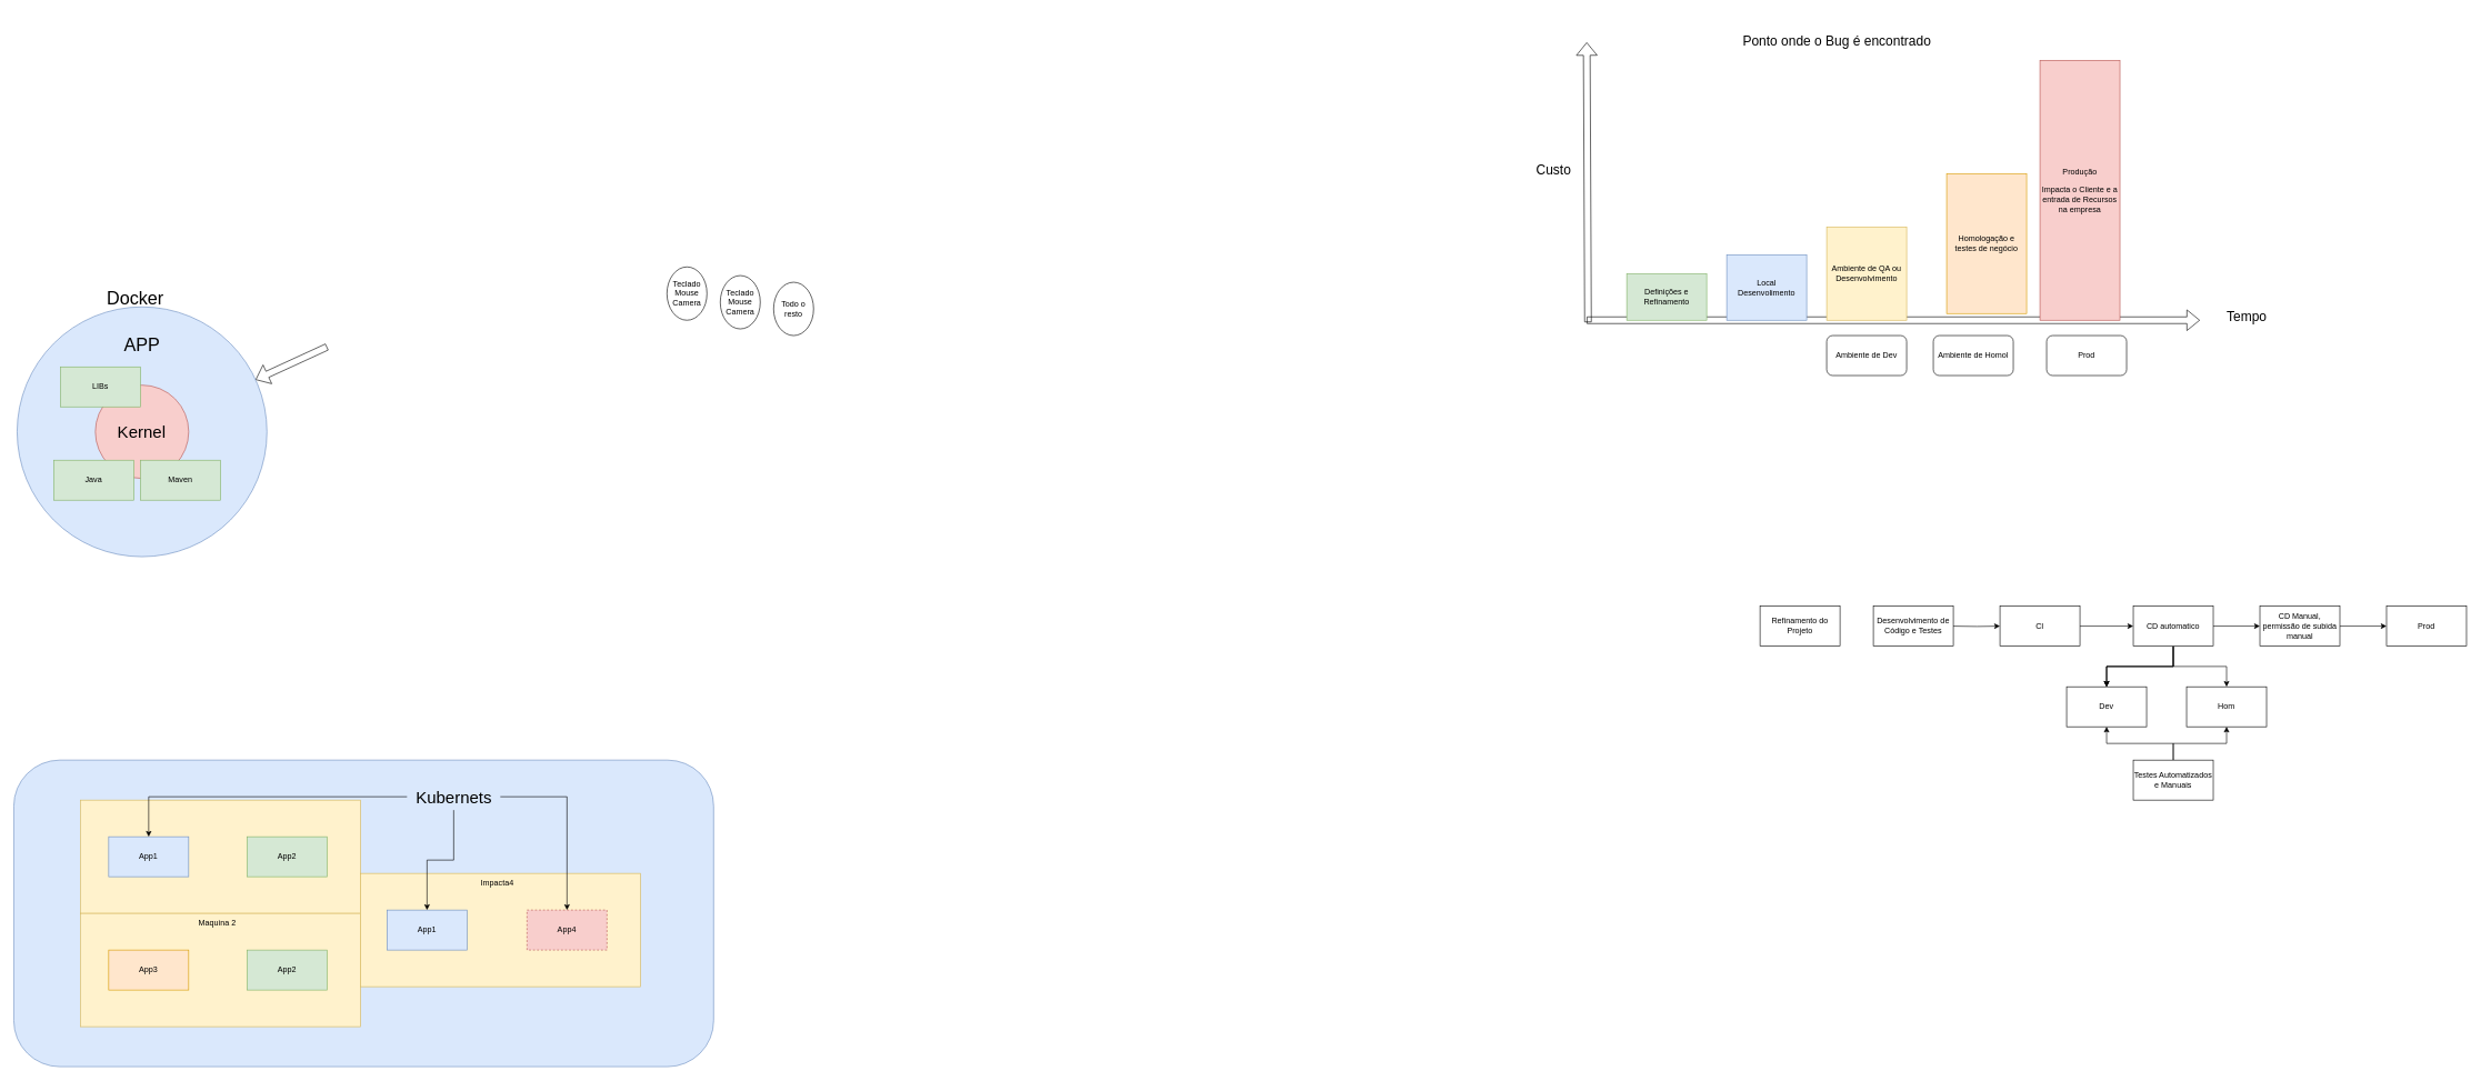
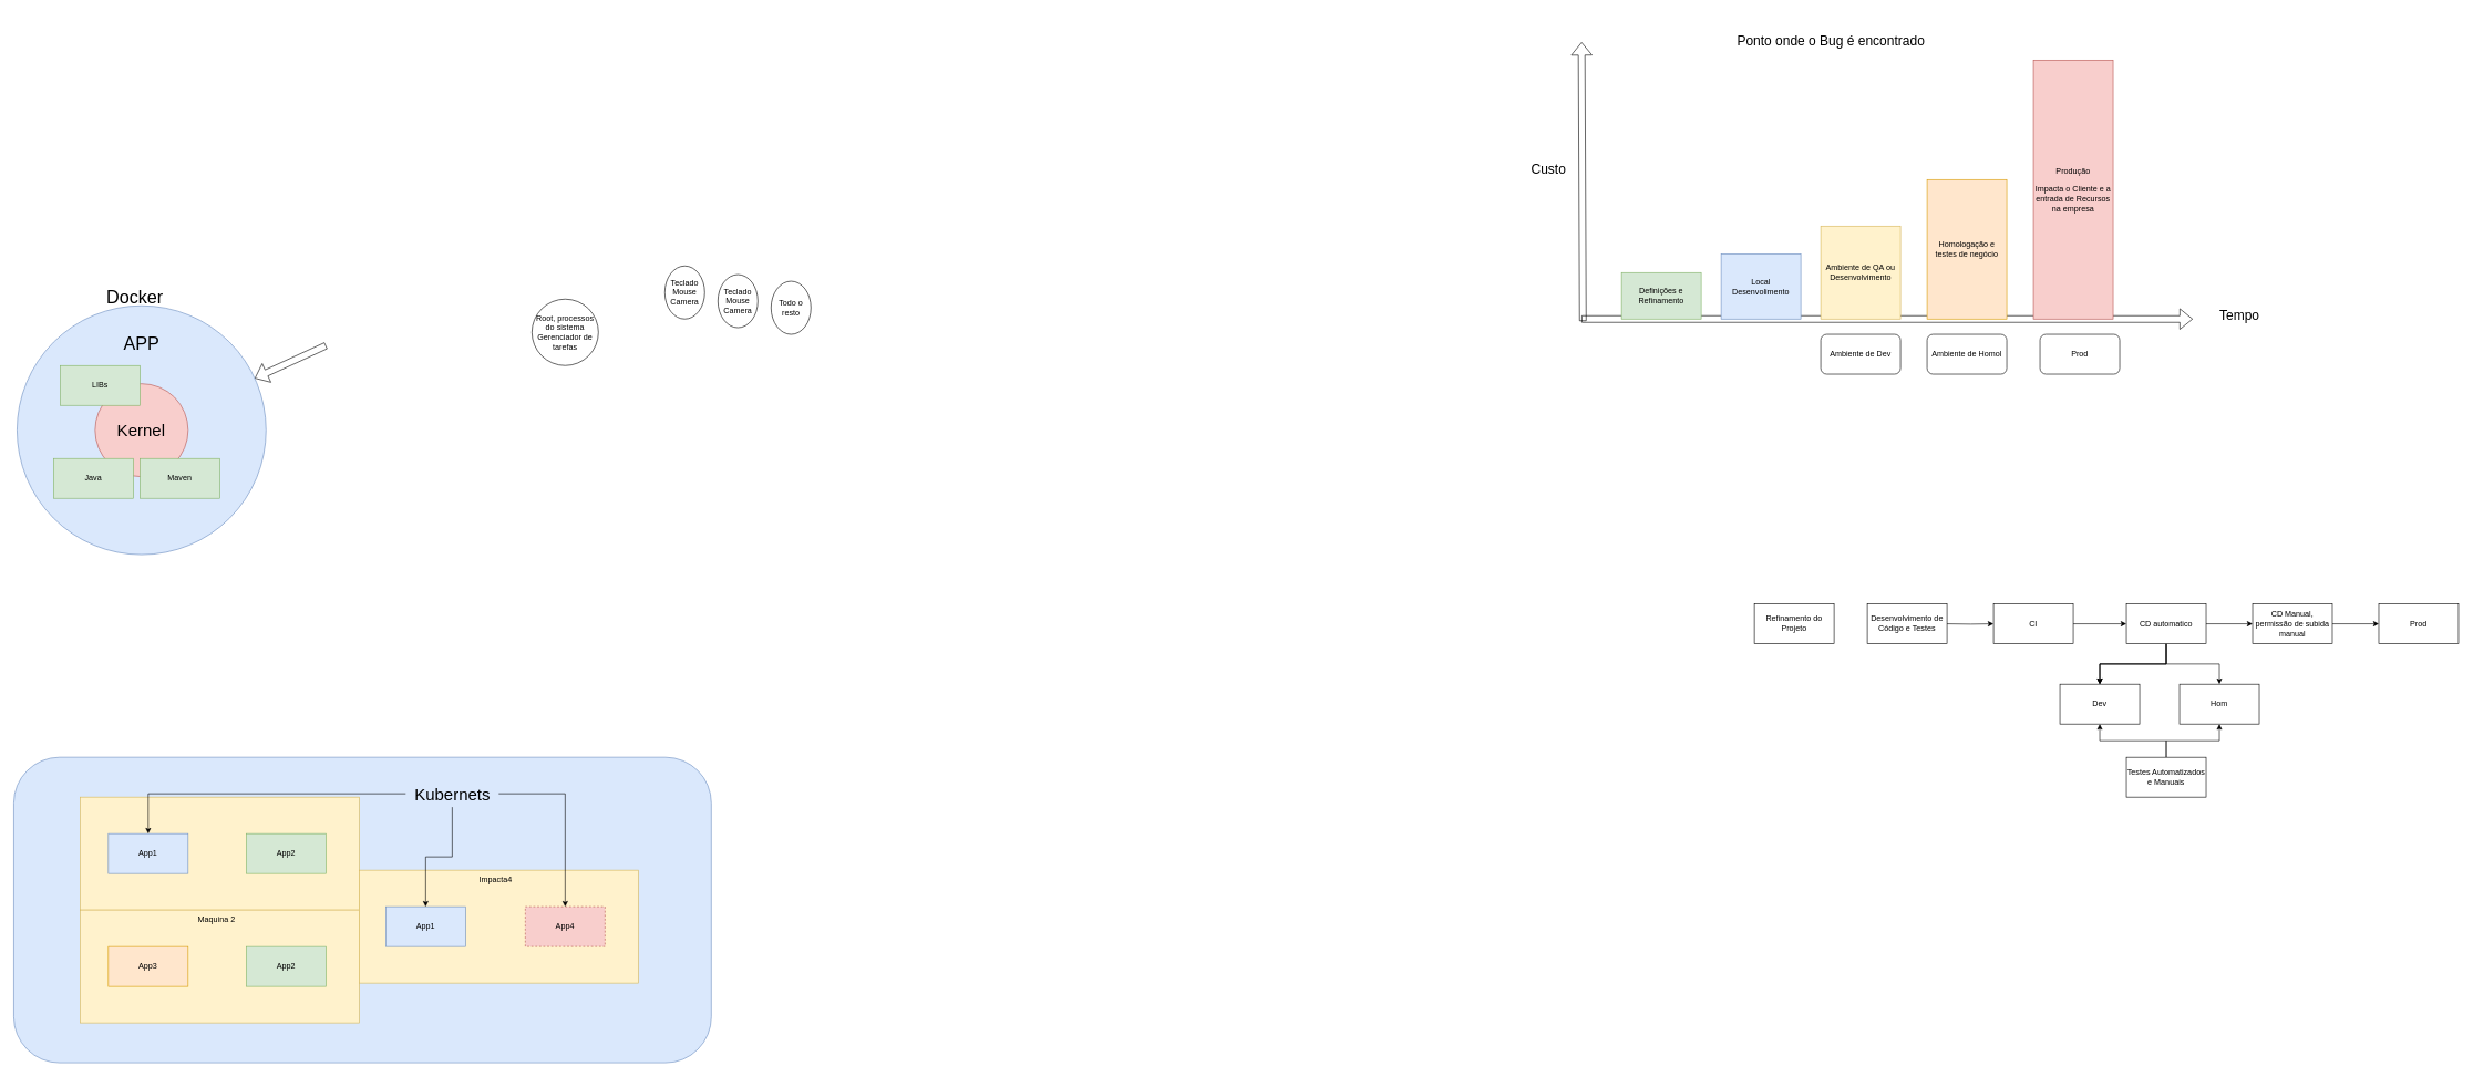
  <mxCell id="0" />
  <mxCell id="1" parent="0" />
  <mxCell id="2" value="" style="rounded=1;whiteSpace=wrap;html=1;fillColor=#dae8fc;strokeColor=#6c8ebf;" parent="1" vertex="1"><mxGeometry x="20" y="1140" width="1050" height="460" as="geometry" /></mxCell>
  <mxCell id="3" value="" style="shape=image;verticalLabelPosition=bottom;labelBackgroundColor=default;verticalAlign=top;aspect=fixed;imageAspect=0;image=https://upload.wikimedia.org/wikipedia/commons/thumb/2/2f/Priv_rings.svg/1280px-Priv_rings.svg.png;" parent="1" vertex="1"><mxGeometry x="430" y="20" width="1200" height="866" as="geometry" /></mxCell>
+ <mxCell id="4" value="Root, processos do sistema&lt;div&gt;Gerenciador de tarefas&lt;/div&gt;" style="ellipse;whiteSpace=wrap;html=1;aspect=fixed;" parent="1" vertex="1"><mxGeometry x="800" y="450" width="100" height="100" as="geometry" /></mxCell>
  <mxCell id="5" value="Teclado&lt;div&gt;Mouse&lt;/div&gt;&lt;div&gt;Camera&lt;/div&gt;" style="ellipse;whiteSpace=wrap;html=1;" parent="1" vertex="1"><mxGeometry x="1000" y="400" width="60" height="80" as="geometry" /></mxCell>
  <mxCell id="6" value="Teclado&lt;div&gt;Mouse&lt;/div&gt;&lt;div&gt;Camera&lt;/div&gt;" style="ellipse;whiteSpace=wrap;html=1;" parent="1" vertex="1"><mxGeometry x="1080" y="413" width="60" height="80" as="geometry" /></mxCell>
  <mxCell id="7" value="Todo o resto" style="ellipse;whiteSpace=wrap;html=1;" parent="1" vertex="1"><mxGeometry x="1160" y="423" width="60" height="80" as="geometry" /></mxCell>
  <mxCell id="8" value="" style="shape=flexArrow;endArrow=classic;html=1;rounded=0;" parent="1" target="9" edge="1"><mxGeometry width="50" height="50" relative="1" as="geometry"><mxPoint x="490" y="519.997" as="sourcePoint" /><mxPoint x="260" y="555.19" as="targetPoint" /></mxGeometry></mxCell>
  <mxCell id="9" value="" style="ellipse;whiteSpace=wrap;html=1;aspect=fixed;fillColor=#dae8fc;strokeColor=#6c8ebf;" parent="1" vertex="1"><mxGeometry x="25" y="460" width="374.81" height="374.81" as="geometry" /></mxCell>
  <mxCell id="10" value="&lt;font style=&quot;font-size: 27px;&quot;&gt;Docker&lt;/font&gt;" style="text;html=1;align=center;verticalAlign=middle;resizable=0;points=[];autosize=1;strokeColor=none;fillColor=none;" parent="1" vertex="1"><mxGeometry x="147.4" y="423" width="110" height="50" as="geometry" /></mxCell>
  <mxCell id="11" value="&lt;font style=&quot;font-size: 25px;&quot;&gt;Kernel&lt;/font&gt;" style="ellipse;whiteSpace=wrap;html=1;aspect=fixed;fillColor=#f8cecc;strokeColor=#b85450;" parent="1" vertex="1"><mxGeometry x="142.4" y="577.4" width="140" height="140" as="geometry" /></mxCell>
  <mxCell id="12" value="&lt;font style=&quot;font-size: 27px;&quot;&gt;APP&lt;/font&gt;" style="text;html=1;align=center;verticalAlign=middle;resizable=0;points=[];autosize=1;strokeColor=none;fillColor=none;" parent="1" vertex="1"><mxGeometry x="172.4" y="493" width="80" height="50" as="geometry" /></mxCell>
  <mxCell id="13" value="LIBs" style="rounded=0;whiteSpace=wrap;html=1;fillColor=#d5e8d4;strokeColor=#82b366;" parent="1" vertex="1"><mxGeometry x="90" y="550" width="120" height="60" as="geometry" /></mxCell>
  <mxCell id="14" value="Java" style="rounded=0;whiteSpace=wrap;html=1;fillColor=#d5e8d4;strokeColor=#82b366;" parent="1" vertex="1"><mxGeometry x="80" y="690" width="120" height="60" as="geometry" /></mxCell>
  <mxCell id="15" value="Maven" style="rounded=0;whiteSpace=wrap;html=1;fillColor=#d5e8d4;strokeColor=#82b366;" parent="1" vertex="1"><mxGeometry x="210" y="690" width="120" height="60" as="geometry" /></mxCell>
  <mxCell id="16" value="" style="rounded=0;whiteSpace=wrap;html=1;fillColor=#fff2cc;strokeColor=#d6b656;" parent="1" vertex="1"><mxGeometry x="120" y="1200" width="420" height="170" as="geometry" /></mxCell>
  <mxCell id="17" value="App1" style="rounded=0;whiteSpace=wrap;html=1;fillColor=#dae8fc;strokeColor=#6c8ebf;" parent="1" vertex="1"><mxGeometry x="162.4" y="1255" width="120" height="60" as="geometry" /></mxCell>
  <mxCell id="18" value="App2" style="rounded=0;whiteSpace=wrap;html=1;fillColor=#d5e8d4;strokeColor=#82b366;" parent="1" vertex="1"><mxGeometry x="370" y="1255" width="120" height="60" as="geometry" /></mxCell>
  <mxCell id="19" value="" style="rounded=0;whiteSpace=wrap;html=1;fillColor=#fff2cc;strokeColor=#d6b656;" parent="1" vertex="1"><mxGeometry x="120" y="1370" width="420" height="170" as="geometry" /></mxCell>
  <mxCell id="20" value="Maquina 2" style="text;html=1;align=center;verticalAlign=middle;resizable=0;points=[];autosize=1;strokeColor=none;fillColor=none;" parent="1" vertex="1"><mxGeometry x="285" y="1370" width="80" height="30" as="geometry" /></mxCell>
  <mxCell id="21" value="App3" style="rounded=0;whiteSpace=wrap;html=1;fillColor=#ffe6cc;strokeColor=#d79b00;" parent="1" vertex="1"><mxGeometry x="162.4" y="1425" width="120" height="60" as="geometry" /></mxCell>
  <mxCell id="22" value="App2" style="rounded=0;whiteSpace=wrap;html=1;fillColor=#d5e8d4;strokeColor=#82b366;" parent="1" vertex="1"><mxGeometry x="370" y="1425" width="120" height="60" as="geometry" /></mxCell>
  <mxCell id="23" value="" style="rounded=0;whiteSpace=wrap;html=1;fillColor=#fff2cc;strokeColor=#d6b656;" parent="1" vertex="1"><mxGeometry x="540" y="1310" width="420" height="170" as="geometry" /></mxCell>
  <mxCell id="24" value="Impacta4" style="text;html=1;align=center;verticalAlign=middle;resizable=0;points=[];autosize=1;strokeColor=none;fillColor=none;" parent="1" vertex="1"><mxGeometry x="705" y="1310" width="80" height="30" as="geometry" /></mxCell>
  <mxCell id="25" value="App1" style="rounded=0;whiteSpace=wrap;html=1;fillColor=#dae8fc;strokeColor=#6c8ebf;" parent="1" vertex="1"><mxGeometry x="580" y="1365" width="120" height="60" as="geometry" /></mxCell>
  <mxCell id="26" value="App4" style="rounded=0;whiteSpace=wrap;html=1;fillColor=#f8cecc;strokeColor=#b85450;dashed=1;" parent="1" vertex="1"><mxGeometry x="790" y="1365" width="120" height="60" as="geometry" /></mxCell>
  <mxCell id="27" style="edgeStyle=orthogonalEdgeStyle;rounded=0;orthogonalLoop=1;jettySize=auto;html=1;" parent="1" source="30" target="17" edge="1"><mxGeometry relative="1" as="geometry" /></mxCell>
  <mxCell id="28" style="edgeStyle=orthogonalEdgeStyle;rounded=0;orthogonalLoop=1;jettySize=auto;html=1;" parent="1" source="30" target="25" edge="1"><mxGeometry relative="1" as="geometry" /></mxCell>
  <mxCell id="29" style="edgeStyle=orthogonalEdgeStyle;rounded=0;orthogonalLoop=1;jettySize=auto;html=1;" parent="1" source="30" target="26" edge="1"><mxGeometry relative="1" as="geometry" /></mxCell>
  <mxCell id="30" value="Kubernets" style="text;html=1;align=center;verticalAlign=middle;resizable=0;points=[];autosize=1;fontSize=25;" parent="1" vertex="1"><mxGeometry x="610" y="1175" width="140" height="40" as="geometry" /></mxCell>
  <mxCell id="31" value="" style="shape=flexArrow;endArrow=classic;html=1;rounded=0;" edge="1" parent="1"><mxGeometry width="50" height="50" relative="1" as="geometry"><mxPoint x="2380" y="480" as="sourcePoint" /><mxPoint x="3300" y="480" as="targetPoint" /></mxGeometry></mxCell>
  <mxCell id="32" value="&lt;font style=&quot;font-size: 20px;&quot;&gt;Ponto onde o Bug é encontrado&lt;/font&gt;" style="text;html=1;align=center;verticalAlign=middle;resizable=0;points=[];autosize=1;strokeColor=none;fillColor=none;" vertex="1" parent="1"><mxGeometry x="2600" y="40" width="310" height="40" as="geometry" /></mxCell>
  <mxCell id="33" value="" style="shape=flexArrow;endArrow=classic;html=1;rounded=0;" edge="1" parent="1"><mxGeometry width="50" height="50" relative="1" as="geometry"><mxPoint x="2381.9" y="483" as="sourcePoint" /><mxPoint x="2379.995" y="63" as="targetPoint" /></mxGeometry></mxCell>
  <mxCell id="34" value="&lt;font style=&quot;font-size: 20px;&quot;&gt;Custo&lt;/font&gt;" style="text;html=1;align=center;verticalAlign=middle;resizable=0;points=[];autosize=1;strokeColor=none;fillColor=none;" vertex="1" parent="1"><mxGeometry x="2290" y="233" width="80" height="40" as="geometry" /></mxCell>
  <mxCell id="35" value="&lt;font style=&quot;font-size: 20px;&quot;&gt;Tempo&lt;/font&gt;" style="text;html=1;align=center;verticalAlign=middle;resizable=0;points=[];autosize=1;strokeColor=none;fillColor=none;" vertex="1" parent="1"><mxGeometry x="3330" y="453" width="80" height="40" as="geometry" /></mxCell>
  <mxCell id="36" value="Local&lt;div&gt;Desenvolimento&lt;/div&gt;" style="rounded=0;whiteSpace=wrap;html=1;fillColor=#dae8fc;strokeColor=#6c8ebf;" vertex="1" parent="1"><mxGeometry x="2590" y="382" width="120" height="98" as="geometry" /></mxCell>
  <mxCell id="37" value="Ambiente de QA ou Desenvolvimento" style="rounded=0;whiteSpace=wrap;html=1;fillColor=#fff2cc;strokeColor=#d6b656;" vertex="1" parent="1"><mxGeometry x="2740" y="340" width="120" height="140" as="geometry" /></mxCell>
- <mxCell id="38" value="Homologação e testes de negócio" style="rounded=0;whiteSpace=wrap;html=1;fillColor=#ffe6cc;strokeColor=#d79b00;" vertex="1" parent="1"><mxGeometry x="2920" y="260" width="120" height="210" as="geometry" /></mxCell>
+ <mxCell id="38" value="Homologação e testes de negócio" style="rounded=0;whiteSpace=wrap;html=1;fillColor=#ffe6cc;strokeColor=#d79b00;" vertex="1" parent="1"><mxGeometry x="2900" y="270" width="120" height="210" as="geometry" /></mxCell>
  <mxCell id="39" value="Produção&lt;div&gt;&lt;br&gt;&lt;/div&gt;&lt;div&gt;Impacta o Cliente e a entrada de Recursos na empresa&lt;/div&gt;" style="rounded=0;whiteSpace=wrap;html=1;fillColor=#f8cecc;strokeColor=#b85450;" vertex="1" parent="1"><mxGeometry x="3060" y="90" width="120" height="390" as="geometry" /></mxCell>
  <mxCell id="40" value="Definições e Refinamento" style="rounded=0;whiteSpace=wrap;html=1;fillColor=#d5e8d4;strokeColor=#82b366;" vertex="1" parent="1"><mxGeometry x="2440" y="410" width="120" height="70" as="geometry" /></mxCell>
  <mxCell id="41" value="Ambiente de Dev" style="rounded=1;whiteSpace=wrap;html=1;" vertex="1" parent="1"><mxGeometry x="2740" y="503" width="120" height="60" as="geometry" /></mxCell>
  <mxCell id="42" value="Ambiente de Homol" style="rounded=1;whiteSpace=wrap;html=1;" vertex="1" parent="1"><mxGeometry x="2900" y="503" width="120" height="60" as="geometry" /></mxCell>
  <mxCell id="43" value="Prod" style="rounded=1;whiteSpace=wrap;html=1;" vertex="1" parent="1"><mxGeometry x="3070" y="503" width="120" height="60" as="geometry" /></mxCell>
  <mxCell id="44" value="Refinamento do Projeto" style="rounded=0;whiteSpace=wrap;html=1;" vertex="1" parent="1"><mxGeometry x="2640" y="909" width="120" height="60" as="geometry" /></mxCell>
  <mxCell id="45" value="Desenvolvimento de Código e Testes" style="rounded=0;whiteSpace=wrap;html=1;" vertex="1" parent="1"><mxGeometry x="2810" y="909" width="120" height="60" as="geometry" /></mxCell>
  <mxCell id="46" style="edgeStyle=orthogonalEdgeStyle;rounded=0;orthogonalLoop=1;jettySize=auto;html=1;entryX=0;entryY=0.5;entryDx=0;entryDy=0;" edge="1" parent="1" target="48"><mxGeometry relative="1" as="geometry"><mxPoint x="2930" y="939" as="sourcePoint" /></mxGeometry></mxCell>
  <mxCell id="47" style="edgeStyle=orthogonalEdgeStyle;rounded=0;orthogonalLoop=1;jettySize=auto;html=1;" edge="1" parent="1" source="48" target="54"><mxGeometry relative="1" as="geometry" /></mxCell>
  <mxCell id="48" value="CI" style="rounded=0;whiteSpace=wrap;html=1;" vertex="1" parent="1"><mxGeometry x="3000" y="909" width="120" height="60" as="geometry" /></mxCell>
  <mxCell id="49" style="edgeStyle=orthogonalEdgeStyle;rounded=0;orthogonalLoop=1;jettySize=auto;html=1;" edge="1" parent="1" source="54" target="55"><mxGeometry relative="1" as="geometry" /></mxCell>
  <mxCell id="50" value="" style="edgeStyle=orthogonalEdgeStyle;rounded=0;orthogonalLoop=1;jettySize=auto;html=1;" edge="1" parent="1" source="54" target="55"><mxGeometry relative="1" as="geometry" /></mxCell>
  <mxCell id="51" value="" style="edgeStyle=orthogonalEdgeStyle;rounded=0;orthogonalLoop=1;jettySize=auto;html=1;" edge="1" parent="1" source="54" target="55"><mxGeometry relative="1" as="geometry" /></mxCell>
  <mxCell id="52" style="edgeStyle=orthogonalEdgeStyle;rounded=0;orthogonalLoop=1;jettySize=auto;html=1;" edge="1" parent="1" source="54" target="56"><mxGeometry relative="1" as="geometry" /></mxCell>
  <mxCell id="53" style="edgeStyle=orthogonalEdgeStyle;rounded=0;orthogonalLoop=1;jettySize=auto;html=1;" edge="1" parent="1" source="54" target="58"><mxGeometry relative="1" as="geometry" /></mxCell>
  <mxCell id="54" value="CD automatico" style="rounded=0;whiteSpace=wrap;html=1;" vertex="1" parent="1"><mxGeometry x="3200" y="909" width="120" height="60" as="geometry" /></mxCell>
  <mxCell id="55" value="Dev" style="rounded=0;whiteSpace=wrap;html=1;" vertex="1" parent="1"><mxGeometry x="3100" y="1030" width="120" height="60" as="geometry" /></mxCell>
  <mxCell id="56" value="Hom" style="rounded=0;whiteSpace=wrap;html=1;" vertex="1" parent="1"><mxGeometry x="3280" y="1030" width="120" height="60" as="geometry" /></mxCell>
  <mxCell id="57" style="edgeStyle=orthogonalEdgeStyle;rounded=0;orthogonalLoop=1;jettySize=auto;html=1;" edge="1" parent="1" source="58" target="59"><mxGeometry relative="1" as="geometry" /></mxCell>
  <mxCell id="58" value="CD Manual,&lt;div&gt;permissão de subida manual&lt;/div&gt;" style="rounded=0;whiteSpace=wrap;html=1;" vertex="1" parent="1"><mxGeometry x="3390" y="909" width="120" height="60" as="geometry" /></mxCell>
  <mxCell id="59" value="Prod" style="rounded=0;whiteSpace=wrap;html=1;" vertex="1" parent="1"><mxGeometry x="3580" y="909" width="120" height="60" as="geometry" /></mxCell>
  <mxCell id="60" style="edgeStyle=orthogonalEdgeStyle;rounded=0;orthogonalLoop=1;jettySize=auto;html=1;entryX=0.5;entryY=1;entryDx=0;entryDy=0;" edge="1" parent="1" source="62" target="55"><mxGeometry relative="1" as="geometry" /></mxCell>
  <mxCell id="61" style="edgeStyle=orthogonalEdgeStyle;rounded=0;orthogonalLoop=1;jettySize=auto;html=1;" edge="1" parent="1" source="62" target="56"><mxGeometry relative="1" as="geometry" /></mxCell>
  <mxCell id="62" value="Testes Automatizados e Manuais" style="rounded=0;whiteSpace=wrap;html=1;" vertex="1" parent="1"><mxGeometry x="3200" y="1140" width="120" height="60" as="geometry" /></mxCell>
